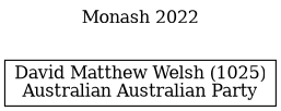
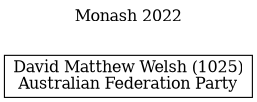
  digraph {
    label="Monash 2022"
    labelloc=t
    mclimit=10
-   n1 [label="David Matthew Welsh (1025)\nAustralian Australian Party" shape=box]
+   n1 [label="David Matthew Welsh (1025)\nAustralian Federation Party" shape=box]
  }
